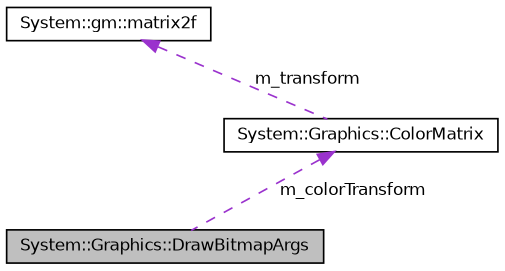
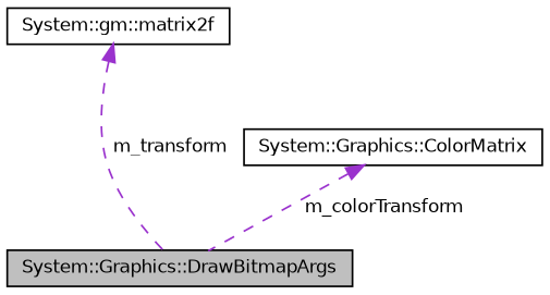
  digraph {
    node [color=black fillcolor=white fontname=Helvetica fontsize=10 shape=record style=filled]
    edge [color=darkorchid3 dir=back fontname=Helvetica fontsize=10 labelfontname=Helvetica labelfontsize=10 style=dashed]
    n1 [fillcolor=grey75 fontcolor=black height=0.2 label="System::Graphics::DrawBitmapArgs" width=0.4]
    n2 [height=0.2 label="System::Graphics::ColorMatrix" width=0.4]
    n3 [height=0.2 label="System::gm::matrix2f" width=0.4]
    n2 -> n1 [label=" m_colorTransform"]
-   n3 -> n2 [label=" m_transform"]
+   n3 -> n1 [label=" m_transform"]
  }
